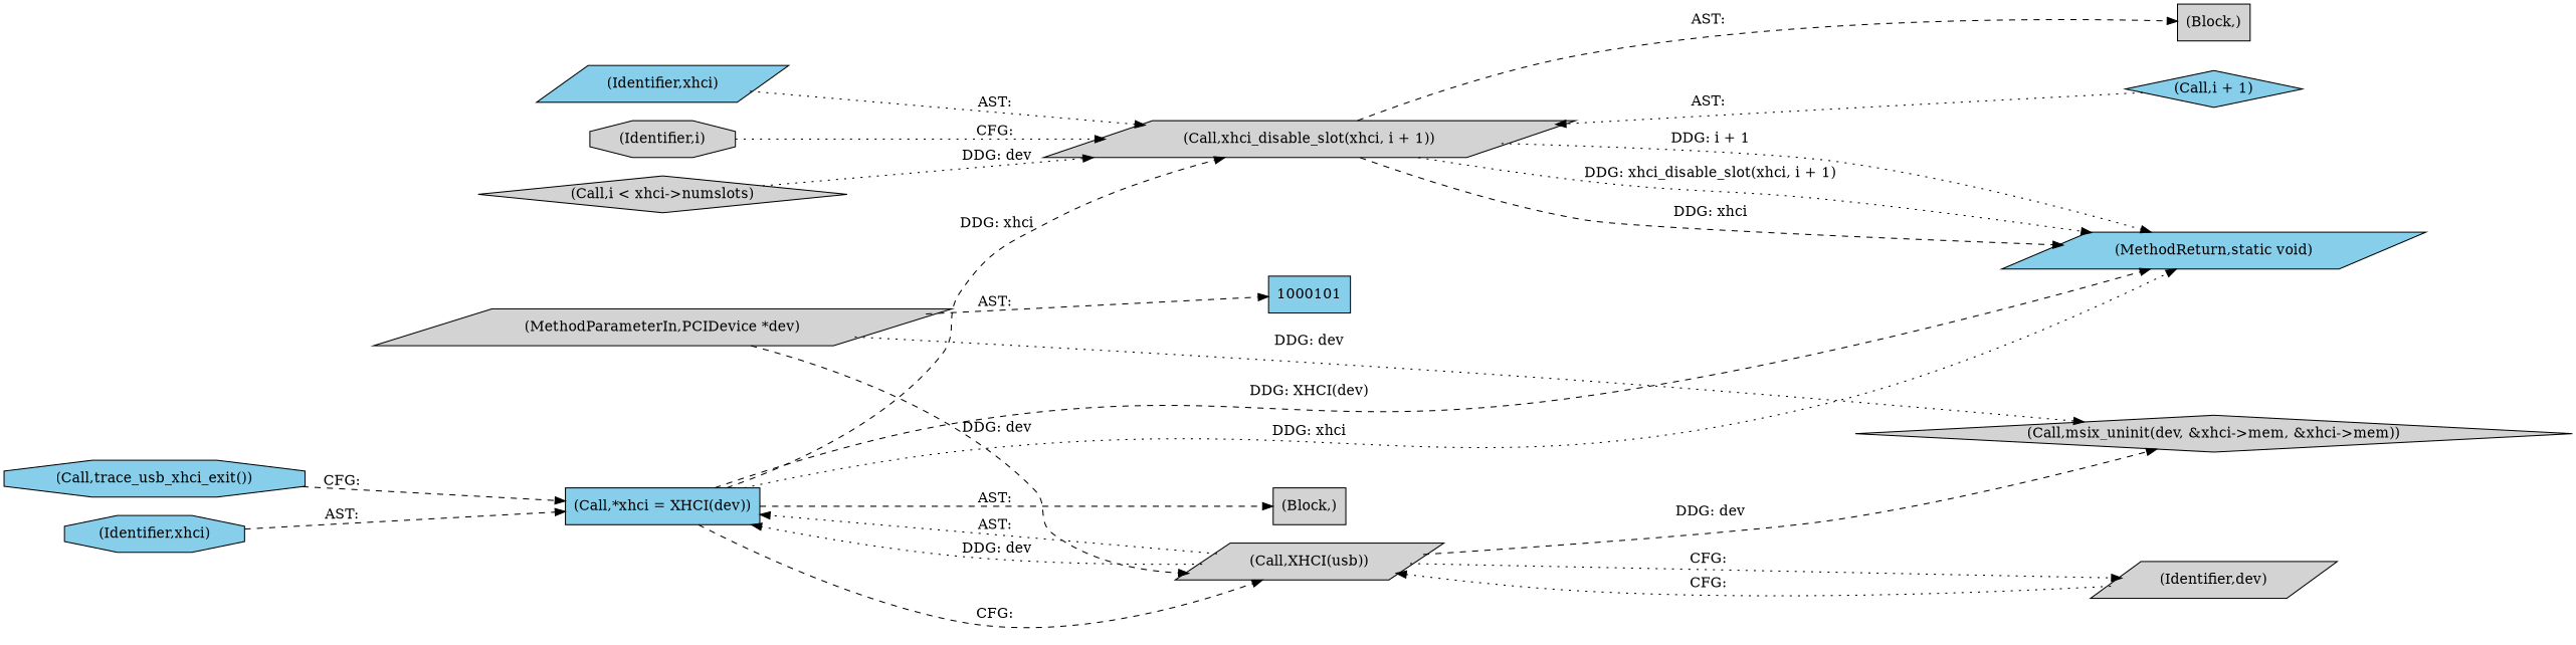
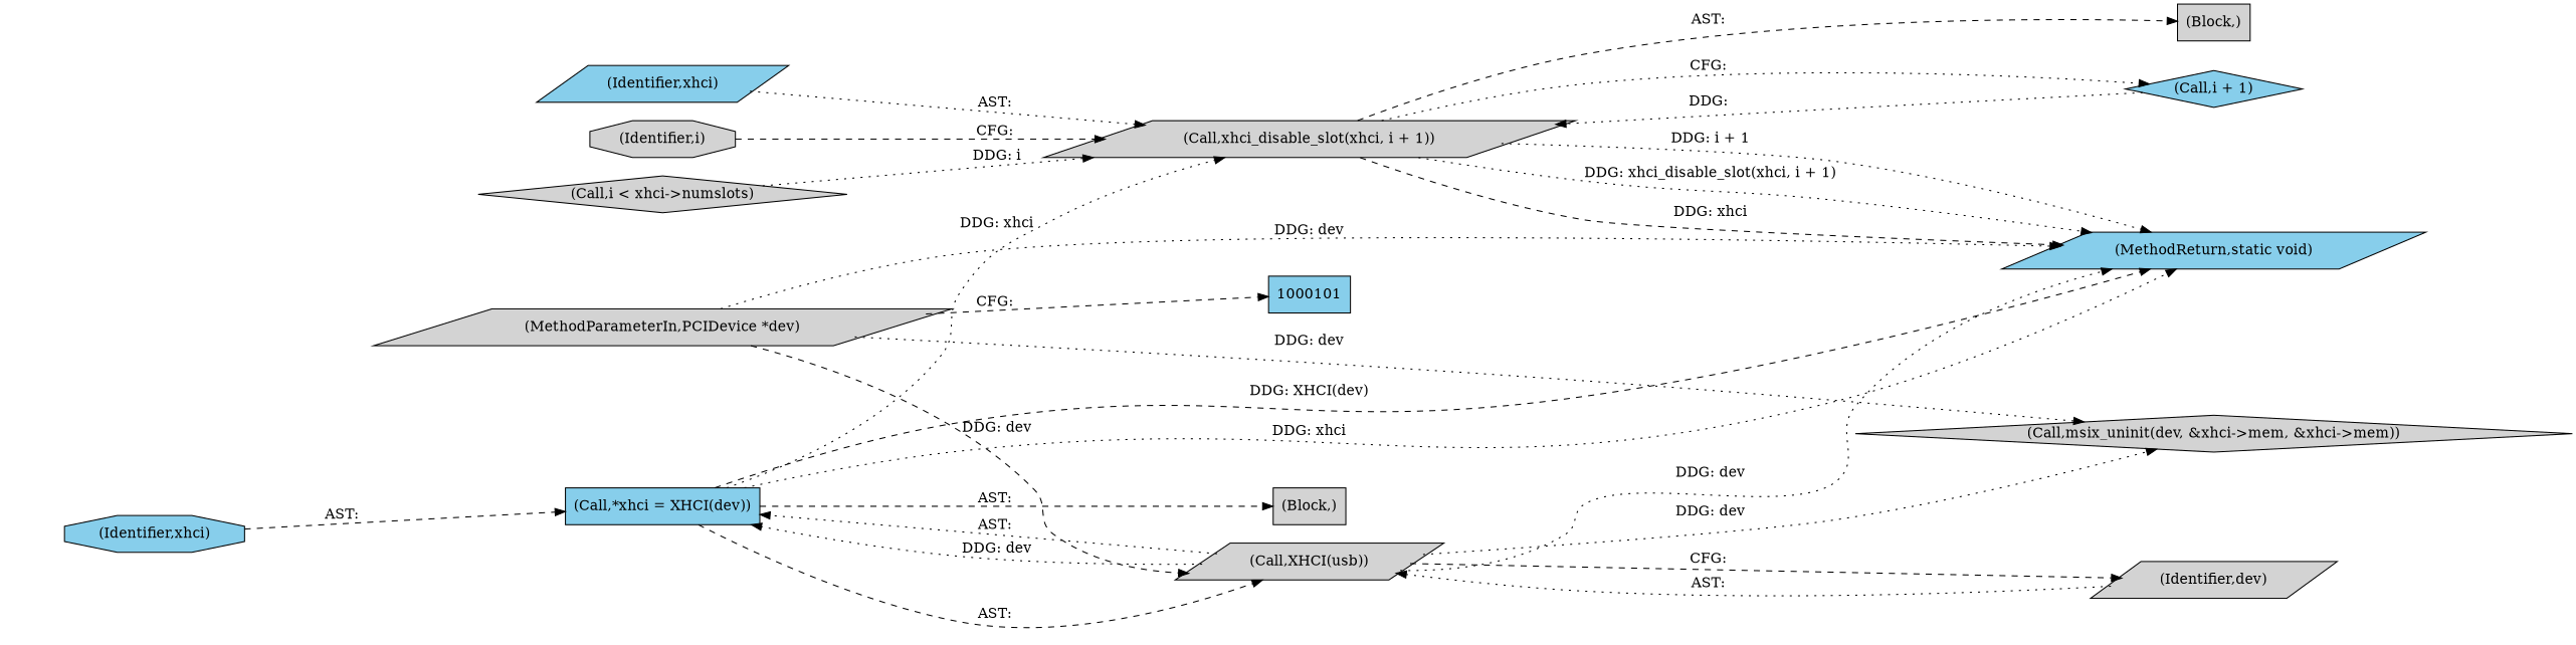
  digraph {
    rankdir=LR
    node [fillcolor=lightgrey shape=parallelogram style=filled]
    edge [style=dotted]
    n1 [fillcolor=skyblue label="(Call,*xhci = XHCI(dev))" shape=box]
    n2 [label="(Call,XHCI(usb))"]
    n3 [label="(Call,xhci_disable_slot(xhci, i + 1))"]
    n4 [label="(Block,)" shape=box]
    n5 [fillcolor=skyblue label="(MethodReturn,static void)"]
    n6 [label="(Identifier,dev)"]
    n7 [label="(Call,msix_uninit(dev, &xhci->mem, &xhci->mem))" shape=diamond]
    n8 [label="(Block,)" shape=box]
    n9 [fillcolor=skyblue label="(Call,i + 1)" shape=diamond]
    n10 [label="(MethodParameterIn,PCIDevice *dev)"]
    1000101 [fillcolor=skyblue shape=box]
-   n12 [fillcolor=skyblue label="(Call,trace_usb_xhci_exit())" shape=octagon]
    n13 [fillcolor=skyblue label="(Identifier,xhci)"]
    n14 [label="(Identifier,i)" shape=octagon]
    n15 [fillcolor=skyblue label="(Identifier,xhci)" shape=octagon]
    n16 [label="(Call,i < xhci->numslots)" shape=diamond]
-   n1 -> n2 [label="CFG: " style=dashed]
-   n1 -> n3 [label="DDG: xhci" style=dashed]
+   n1 -> n2 [label="AST: " style=dashed]
+   n1 -> n3 [label="DDG: xhci"]
    n1 -> n4 [label="AST: " style=dashed]
    n1 -> n5 [label="DDG: XHCI(dev)" style=dashed]
    n1 -> n5 [label="DDG: xhci"]
    n2 -> n1 [label="AST: "]
    n2 -> n1 [label="DDG: dev"]
-   n2 -> n6 [label="CFG: "]
-   n2 -> n7 [label="DDG: dev" style=dashed]
+   n2 -> n5 [label="DDG: dev"]
+   n2 -> n6 [label="CFG: " style=dashed]
+   n2 -> n7 [label="DDG: dev"]
    n3 -> n5 [label="DDG: i + 1"]
    n3 -> n5 [label="DDG: xhci_disable_slot(xhci, i + 1)"]
    n3 -> n5 [label="DDG: xhci" style=dashed]
    n3 -> n8 [label="AST: " style=dashed]
-   n6 -> n2 [label="CFG: "]
-   n9 -> n3 [label="AST: "]
+   n3 -> n9 [label="CFG: "]
+   n6 -> n2 [label="AST: "]
+   n9 -> n3 [label="DDG: "]
    n10 -> n2 [label="DDG: dev" style=dashed]
+   n10 -> n5 [label="DDG: dev"]
    n10 -> n7 [label="DDG: dev"]
-   n10 -> 1000101 [label="AST: " style=dashed]
-   n12 -> n1 [label="CFG: " style=dashed]
+   n10 -> 1000101 [label="CFG: " style=dashed]
    n13 -> n3 [label="AST: "]
-   n14 -> n3 [label="CFG: "]
+   n14 -> n3 [label="CFG: " style=dashed]
    n15 -> n1 [label="AST: " style=dashed]
-   n16 -> n3 [label="DDG: dev"]
+   n16 -> n3 [label="DDG: i"]
  }
